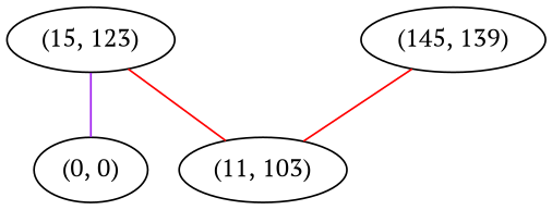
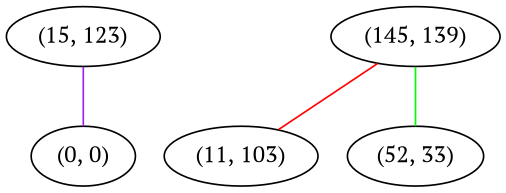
  graph {
    fontname="PT Serif"
    node [fontname="PT Serif"]
    edge [color=red fontname="PT Serif" weight=1]
    "(15, 123)"
    "(11, 103)"
    "(0, 0)"
    "(145, 139)"
-   "(15, 123)" -- "(11, 103)"
+   "(52, 33)"
    "(15, 123)" -- "(0, 0)" [color=purple weight=4]
    "(145, 139)" -- "(11, 103)"
+   "(145, 139)" -- "(52, 33)" [color=green weight=2]
  }
